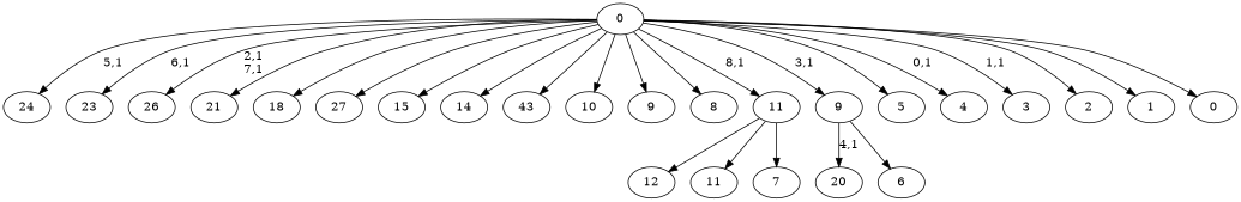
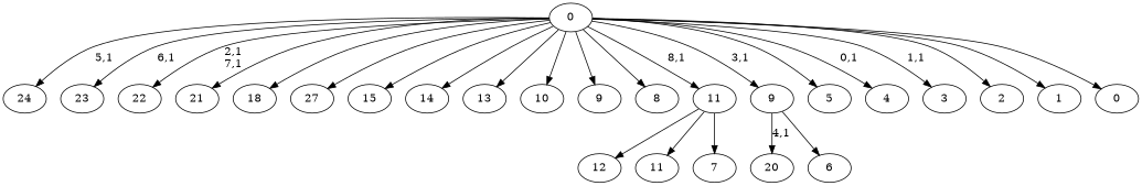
  digraph {
    n1 [label=24]
    n2 [label=23]
-   n3 [label=26]
+   n3 [label=22]
    n4 [label=21]
    n5 [label=20]
    n6 [label=18]
    n7 [label=27]
    n8 [label=15]
    n9 [label=14]
-   n10 [label=43]
+   n10 [label=13]
    n11 [label=12]
    n12 [label=11]
    n13 [label=10]
    n14 [label=9]
    n15 [label=8]
    n16 [label=7]
    11
    n18 [label=6]
    9
    n20 [label=5]
    n21 [label=4]
    n22 [label=3]
    n23 [label=2]
    n24 [label=1]
    n25 [label=0]
    0
    11 -> n11
    11 -> n12
    11 -> n16
    9 -> n5 [label="4,1"]
    9 -> n18
    0 -> n1 [label="5,1"]
    0 -> n2 [label="6,1"]
    0 -> n3 [label="2,1\n7,1"]
    0 -> n4
    0 -> n6
    0 -> n7
    0 -> n8
    0 -> n9
    0 -> n10
    0 -> n13
    0 -> n14
    0 -> n15
    0 -> 11 [label="8,1"]
    0 -> 9 [label="3,1"]
    0 -> n20
    0 -> n21 [label="0,1"]
    0 -> n22 [label="1,1"]
    0 -> n23
    0 -> n24
    0 -> n25
  }
